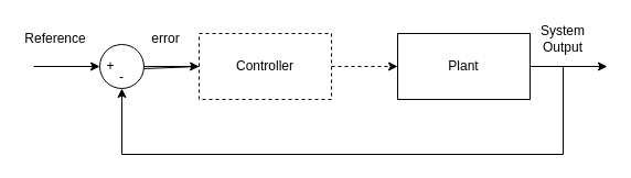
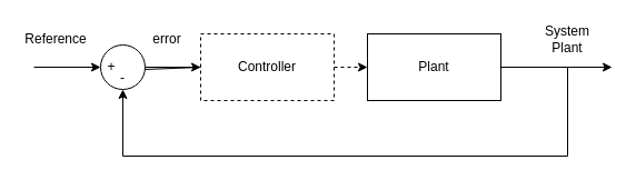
  <mxCell id="0" />
  <mxCell id="1" parent="0" />
  <mxCell id="2" style="edgeStyle=none;html=1;entryX=0;entryY=0.5;entryDx=0;entryDy=0;fontColor=#000000;strokeColor=#000000;dashed=1;" edge="1" parent="1" source="3" target="5"><mxGeometry relative="1" as="geometry" /></mxCell>
  <mxCell id="3" value="&lt;font color=&quot;#000000&quot;&gt;Controller&lt;/font&gt;" style="rounded=0;whiteSpace=wrap;html=1;strokeColor=#000000;fillColor=#FFFFFF;dashed=1;" parent="1" vertex="1"><mxGeometry x="180" y="30" width="120" height="60" as="geometry" /></mxCell>
  <mxCell id="4" style="edgeStyle=none;html=1;strokeColor=#000000;fontColor=#000000;" edge="1" parent="1" source="5"><mxGeometry relative="1" as="geometry"><mxPoint x="550" y="60" as="targetPoint" /></mxGeometry></mxCell>
- <mxCell id="5" value="&lt;font color=&quot;#000000&quot;&gt;Plant&lt;/font&gt;" style="rounded=0;whiteSpace=wrap;html=1;strokeColor=#000000;fillColor=#FFFFFF;" vertex="1" parent="1"><mxGeometry x="360" y="30" width="120" height="60" as="geometry" /></mxCell>
+ <mxCell id="5" value="&lt;font color=&quot;#000000&quot;&gt;Plant&lt;/font&gt;" style="rounded=0;whiteSpace=wrap;html=1;strokeColor=#000000;fillColor=#FFFFFF;" vertex="1" parent="1"><mxGeometry x="330" y="30" width="120" height="60" as="geometry" /></mxCell>
  <mxCell id="6" value="" style="edgeStyle=none;html=1;strokeColor=#000000;fontColor=#000000;endArrow=none;endFill=0;" edge="1" parent="1" source="7" target="3"><mxGeometry relative="1" as="geometry" /></mxCell>
  <mxCell id="7" value="" style="ellipse;whiteSpace=wrap;html=1;aspect=fixed;strokeColor=#000000;fontColor=#000000;fillColor=#FFFFFF;" vertex="1" parent="1"><mxGeometry x="90" y="40" width="40" height="40" as="geometry" /></mxCell>
  <mxCell id="8" value="" style="endArrow=none;html=1;strokeColor=#000000;fontColor=#000000;endFill=0;" edge="1" parent="1"><mxGeometry width="50" height="50" relative="1" as="geometry"><mxPoint x="510" y="60" as="sourcePoint" /><mxPoint x="510" y="140" as="targetPoint" /></mxGeometry></mxCell>
  <mxCell id="9" value="" style="endArrow=none;html=1;strokeColor=#000000;fontColor=#000000;endFill=0;" edge="1" parent="1"><mxGeometry width="50" height="50" relative="1" as="geometry"><mxPoint x="510" y="140" as="sourcePoint" /><mxPoint x="110" y="140" as="targetPoint" /></mxGeometry></mxCell>
  <mxCell id="10" value="" style="endArrow=classic;html=1;strokeColor=#000000;fontColor=#000000;entryX=0.5;entryY=1;entryDx=0;entryDy=0;" edge="1" parent="1" target="7"><mxGeometry width="50" height="50" relative="1" as="geometry"><mxPoint x="110" y="140" as="sourcePoint" /><mxPoint x="190" y="160" as="targetPoint" /></mxGeometry></mxCell>
  <mxCell id="11" value="" style="endArrow=classic;html=1;strokeColor=#000000;fontColor=#000000;exitX=1;exitY=0.5;exitDx=0;exitDy=0;entryX=0;entryY=0.5;entryDx=0;entryDy=0;" edge="1" parent="1" source="7" target="3"><mxGeometry width="50" height="50" relative="1" as="geometry"><mxPoint x="290" y="210" as="sourcePoint" /><mxPoint x="340" y="160" as="targetPoint" /></mxGeometry></mxCell>
  <mxCell id="12" value="" style="endArrow=classic;html=1;strokeColor=#000000;fontColor=#000000;entryX=0;entryY=0.5;entryDx=0;entryDy=0;" edge="1" parent="1" target="7"><mxGeometry width="50" height="50" relative="1" as="geometry"><mxPoint x="30" y="60" as="sourcePoint" /><mxPoint x="120" y="160" as="targetPoint" /></mxGeometry></mxCell>
  <mxCell id="13" value="Reference" style="text;strokeColor=none;align=center;fillColor=none;html=1;verticalAlign=middle;whiteSpace=wrap;rounded=0;fontColor=#000000;" vertex="1" parent="1"><mxGeometry x="20" y="20" width="60" height="30" as="geometry" /></mxCell>
  <mxCell id="14" value="error" style="text;strokeColor=none;align=center;fillColor=none;html=1;verticalAlign=middle;whiteSpace=wrap;rounded=0;fontColor=#000000;" vertex="1" parent="1"><mxGeometry x="120" y="20" width="60" height="30" as="geometry" /></mxCell>
  <mxCell id="15" value="+" style="text;strokeColor=none;align=center;fillColor=none;html=1;verticalAlign=middle;whiteSpace=wrap;rounded=0;fontColor=#000000;" vertex="1" parent="1"><mxGeometry x="90" y="50" width="20" height="20" as="geometry" /></mxCell>
  <mxCell id="16" value="-" style="text;strokeColor=none;align=center;fillColor=none;html=1;verticalAlign=middle;whiteSpace=wrap;rounded=0;fontColor=#000000;" vertex="1" parent="1"><mxGeometry x="100" y="60" width="20" height="20" as="geometry" /></mxCell>
- <mxCell id="17" value="System Output" style="text;strokeColor=none;align=center;fillColor=none;html=1;verticalAlign=middle;whiteSpace=wrap;rounded=0;fontColor=#000000;" vertex="1" parent="1"><mxGeometry x="480" y="20" width="60" height="30" as="geometry" /></mxCell>
+ <mxCell id="17" value="System Plant" style="text;strokeColor=none;align=center;fillColor=none;html=1;verticalAlign=middle;whiteSpace=wrap;rounded=0;fontColor=#000000;" vertex="1" parent="1"><mxGeometry x="480" y="20" width="60" height="30" as="geometry" /></mxCell>
